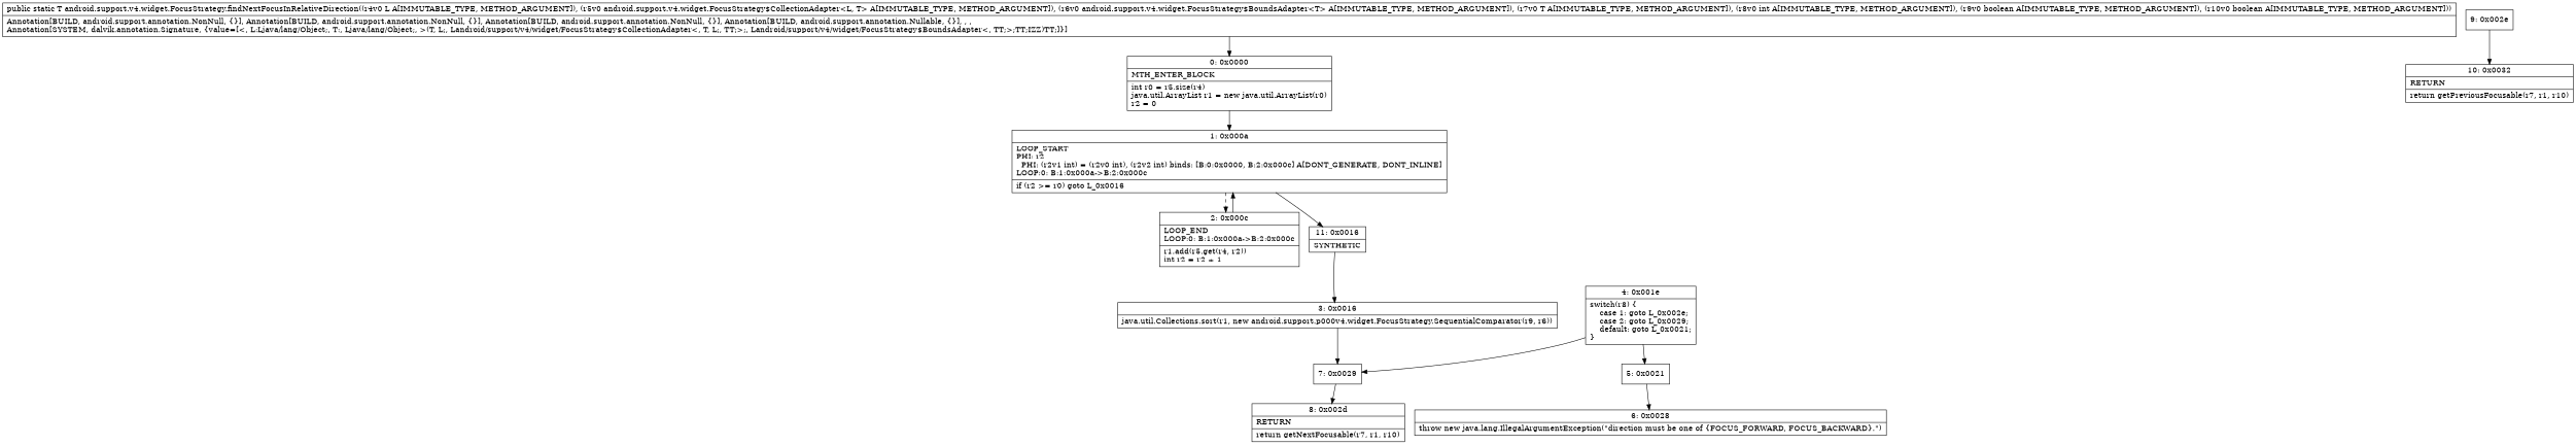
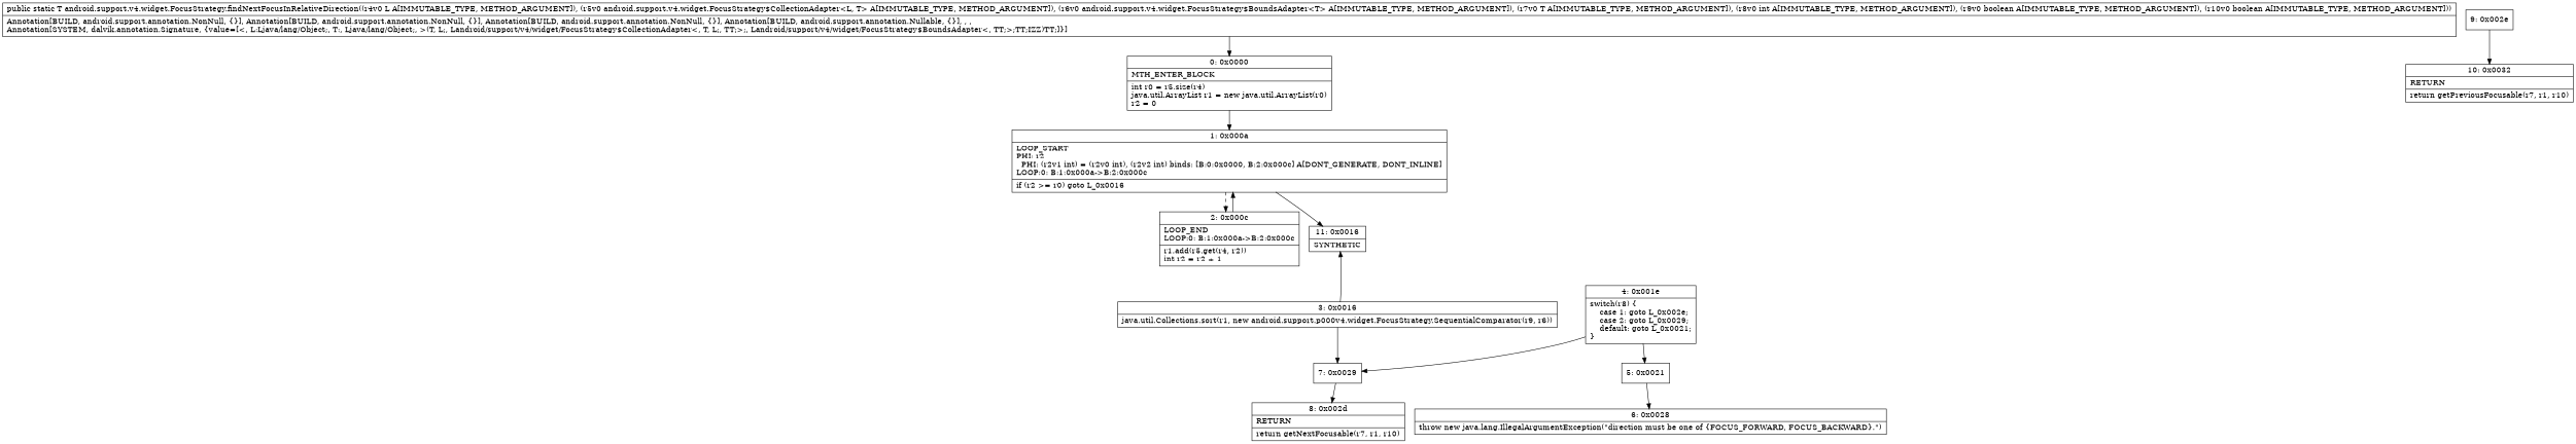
  digraph {
    node [shape=record]
    n1 [label="{0\:\ 0x0000|MTH_ENTER_BLOCK\l|int r0 = r5.size(r4)\ljava.util.ArrayList r1 = new java.util.ArrayList(r0)\lr2 = 0\l}"]
    n2 [label="{1\:\ 0x000a|LOOP_START\lPHI: r2 \l  PHI: (r2v1 int) = (r2v0 int), (r2v2 int) binds: [B:0:0x0000, B:2:0x000c] A[DONT_GENERATE, DONT_INLINE]\lLOOP:0: B:1:0x000a\-\>B:2:0x000c\l|if (r2 \>= r0) goto L_0x0016\l}"]
    n3 [label="{2\:\ 0x000c|LOOP_END\lLOOP:0: B:1:0x000a\-\>B:2:0x000c\l|r1.add(r5.get(r4, r2))\lint r2 = r2 + 1\l}"]
    n4 [label="{11\:\ 0x0016|SYNTHETIC\l}"]
    n5 [label="{3\:\ 0x0016|java.util.Collections.sort(r1, new android.support.p000v4.widget.FocusStrategy.SequentialComparator(r9, r6))\l}"]
    n6 [label="{7\:\ 0x0029}"]
    n7 [label="{4\:\ 0x001e|switch(r8) \{\l    case 1: goto L_0x002e;\l    case 2: goto L_0x0029;\l    default: goto L_0x0021;\l\}\l}"]
    n8 [label="{5\:\ 0x0021}"]
    n9 [label="{6\:\ 0x0028|throw new java.lang.IllegalArgumentException(\"direction must be one of \{FOCUS_FORWARD, FOCUS_BACKWARD\}.\")\l}"]
    n10 [label="{8\:\ 0x002d|RETURN\l|return getNextFocusable(r7, r1, r10)\l}"]
    n11 [label="{9\:\ 0x002e}"]
    n12 [label="{10\:\ 0x0032|RETURN\l|return getPreviousFocusable(r7, r1, r10)\l}"]
    n13 [label="{public static T android.support.v4.widget.FocusStrategy.findNextFocusInRelativeDirection((r4v0 L A[IMMUTABLE_TYPE, METHOD_ARGUMENT]), (r5v0 android.support.v4.widget.FocusStrategy$CollectionAdapter\<L, T\> A[IMMUTABLE_TYPE, METHOD_ARGUMENT]), (r6v0 android.support.v4.widget.FocusStrategy$BoundsAdapter\<T\> A[IMMUTABLE_TYPE, METHOD_ARGUMENT]), (r7v0 T A[IMMUTABLE_TYPE, METHOD_ARGUMENT]), (r8v0 int A[IMMUTABLE_TYPE, METHOD_ARGUMENT]), (r9v0 boolean A[IMMUTABLE_TYPE, METHOD_ARGUMENT]), (r10v0 boolean A[IMMUTABLE_TYPE, METHOD_ARGUMENT]))  | Annotation[BUILD, android.support.annotation.NonNull, \{\}], Annotation[BUILD, android.support.annotation.NonNull, \{\}], Annotation[BUILD, android.support.annotation.NonNull, \{\}], Annotation[BUILD, android.support.annotation.Nullable, \{\}], , , \lAnnotation[SYSTEM, dalvik.annotation.Signature, \{value=[\<, L:Ljava\/lang\/Object;, T:, Ljava\/lang\/Object;, \>(T, L;, Landroid\/support\/v4\/widget\/FocusStrategy$CollectionAdapter\<, T, L;, TT;\>;, Landroid\/support\/v4\/widget\/FocusStrategy$BoundsAdapter\<, TT;\>;TT;IZZ)TT;]\}]\l}"]
    n1 -> n2
    n2 -> n3 [style=dashed]
    n2 -> n4
    n3 -> n2
-   n4 -> n5
+   n5 -> n4
    n5 -> n6
    n6 -> n10
    n7 -> n6
    n7 -> n8
    n8 -> n9
    n11 -> n12
    n13 -> n1
  }
